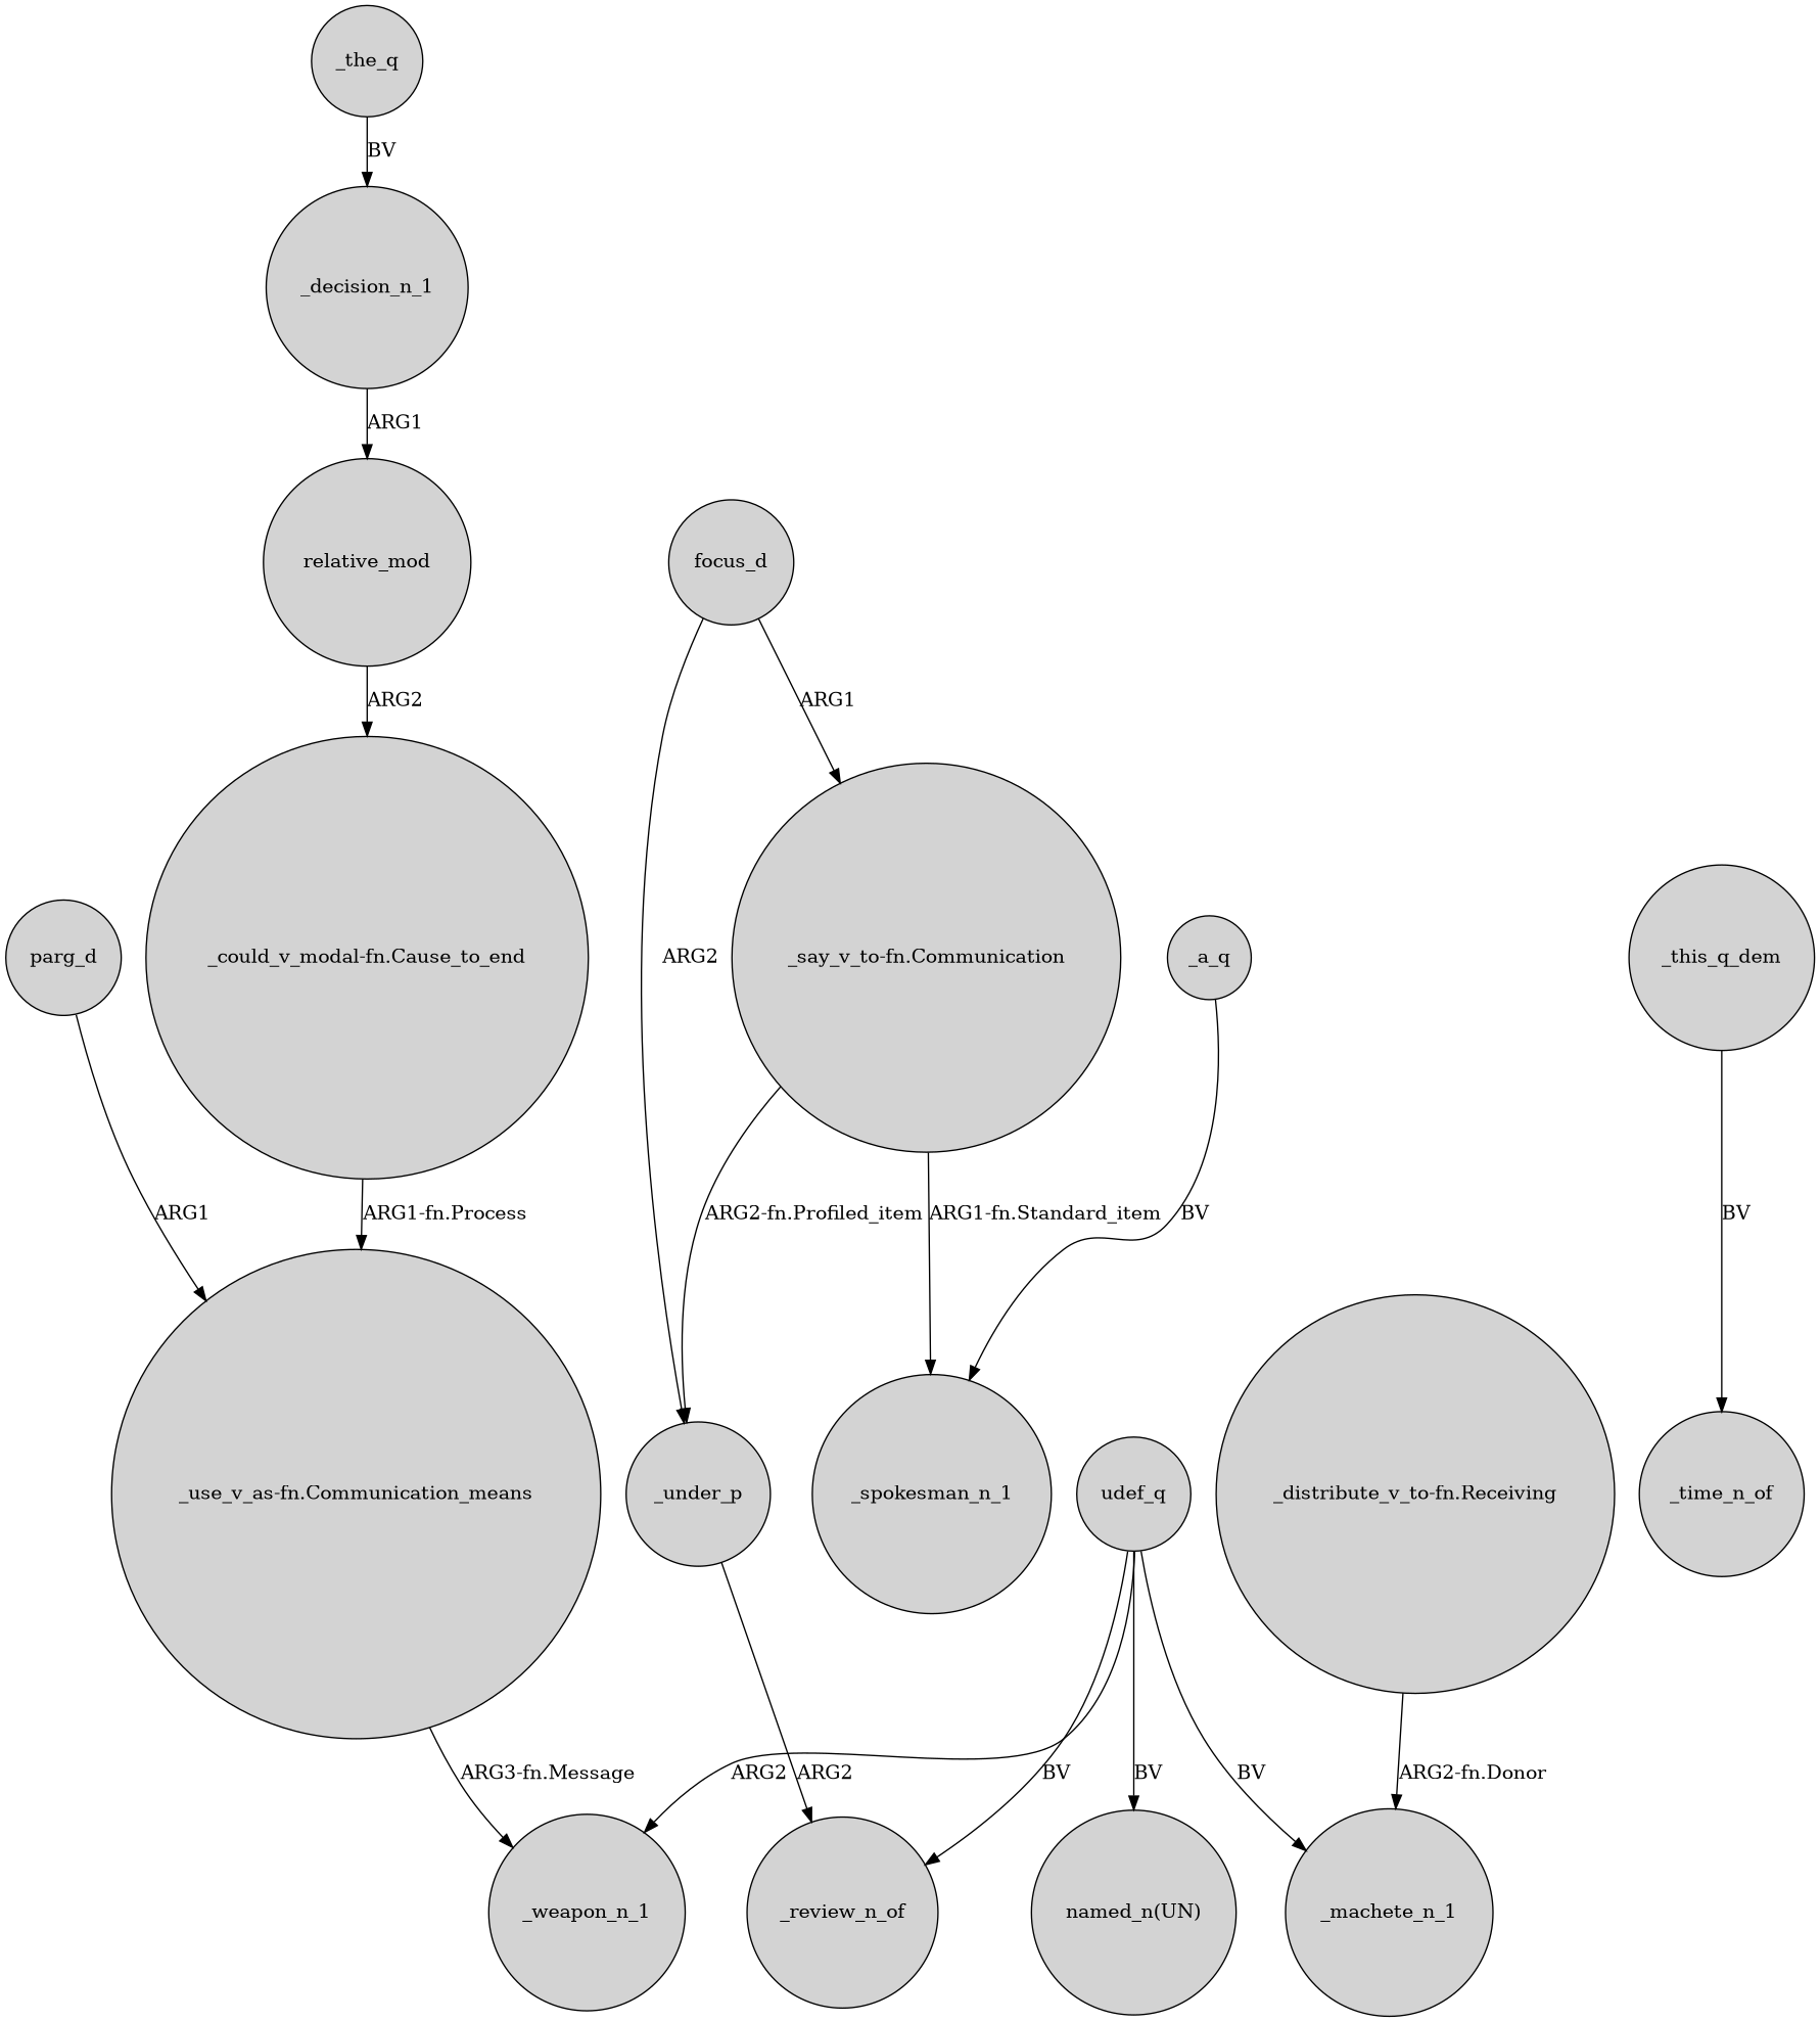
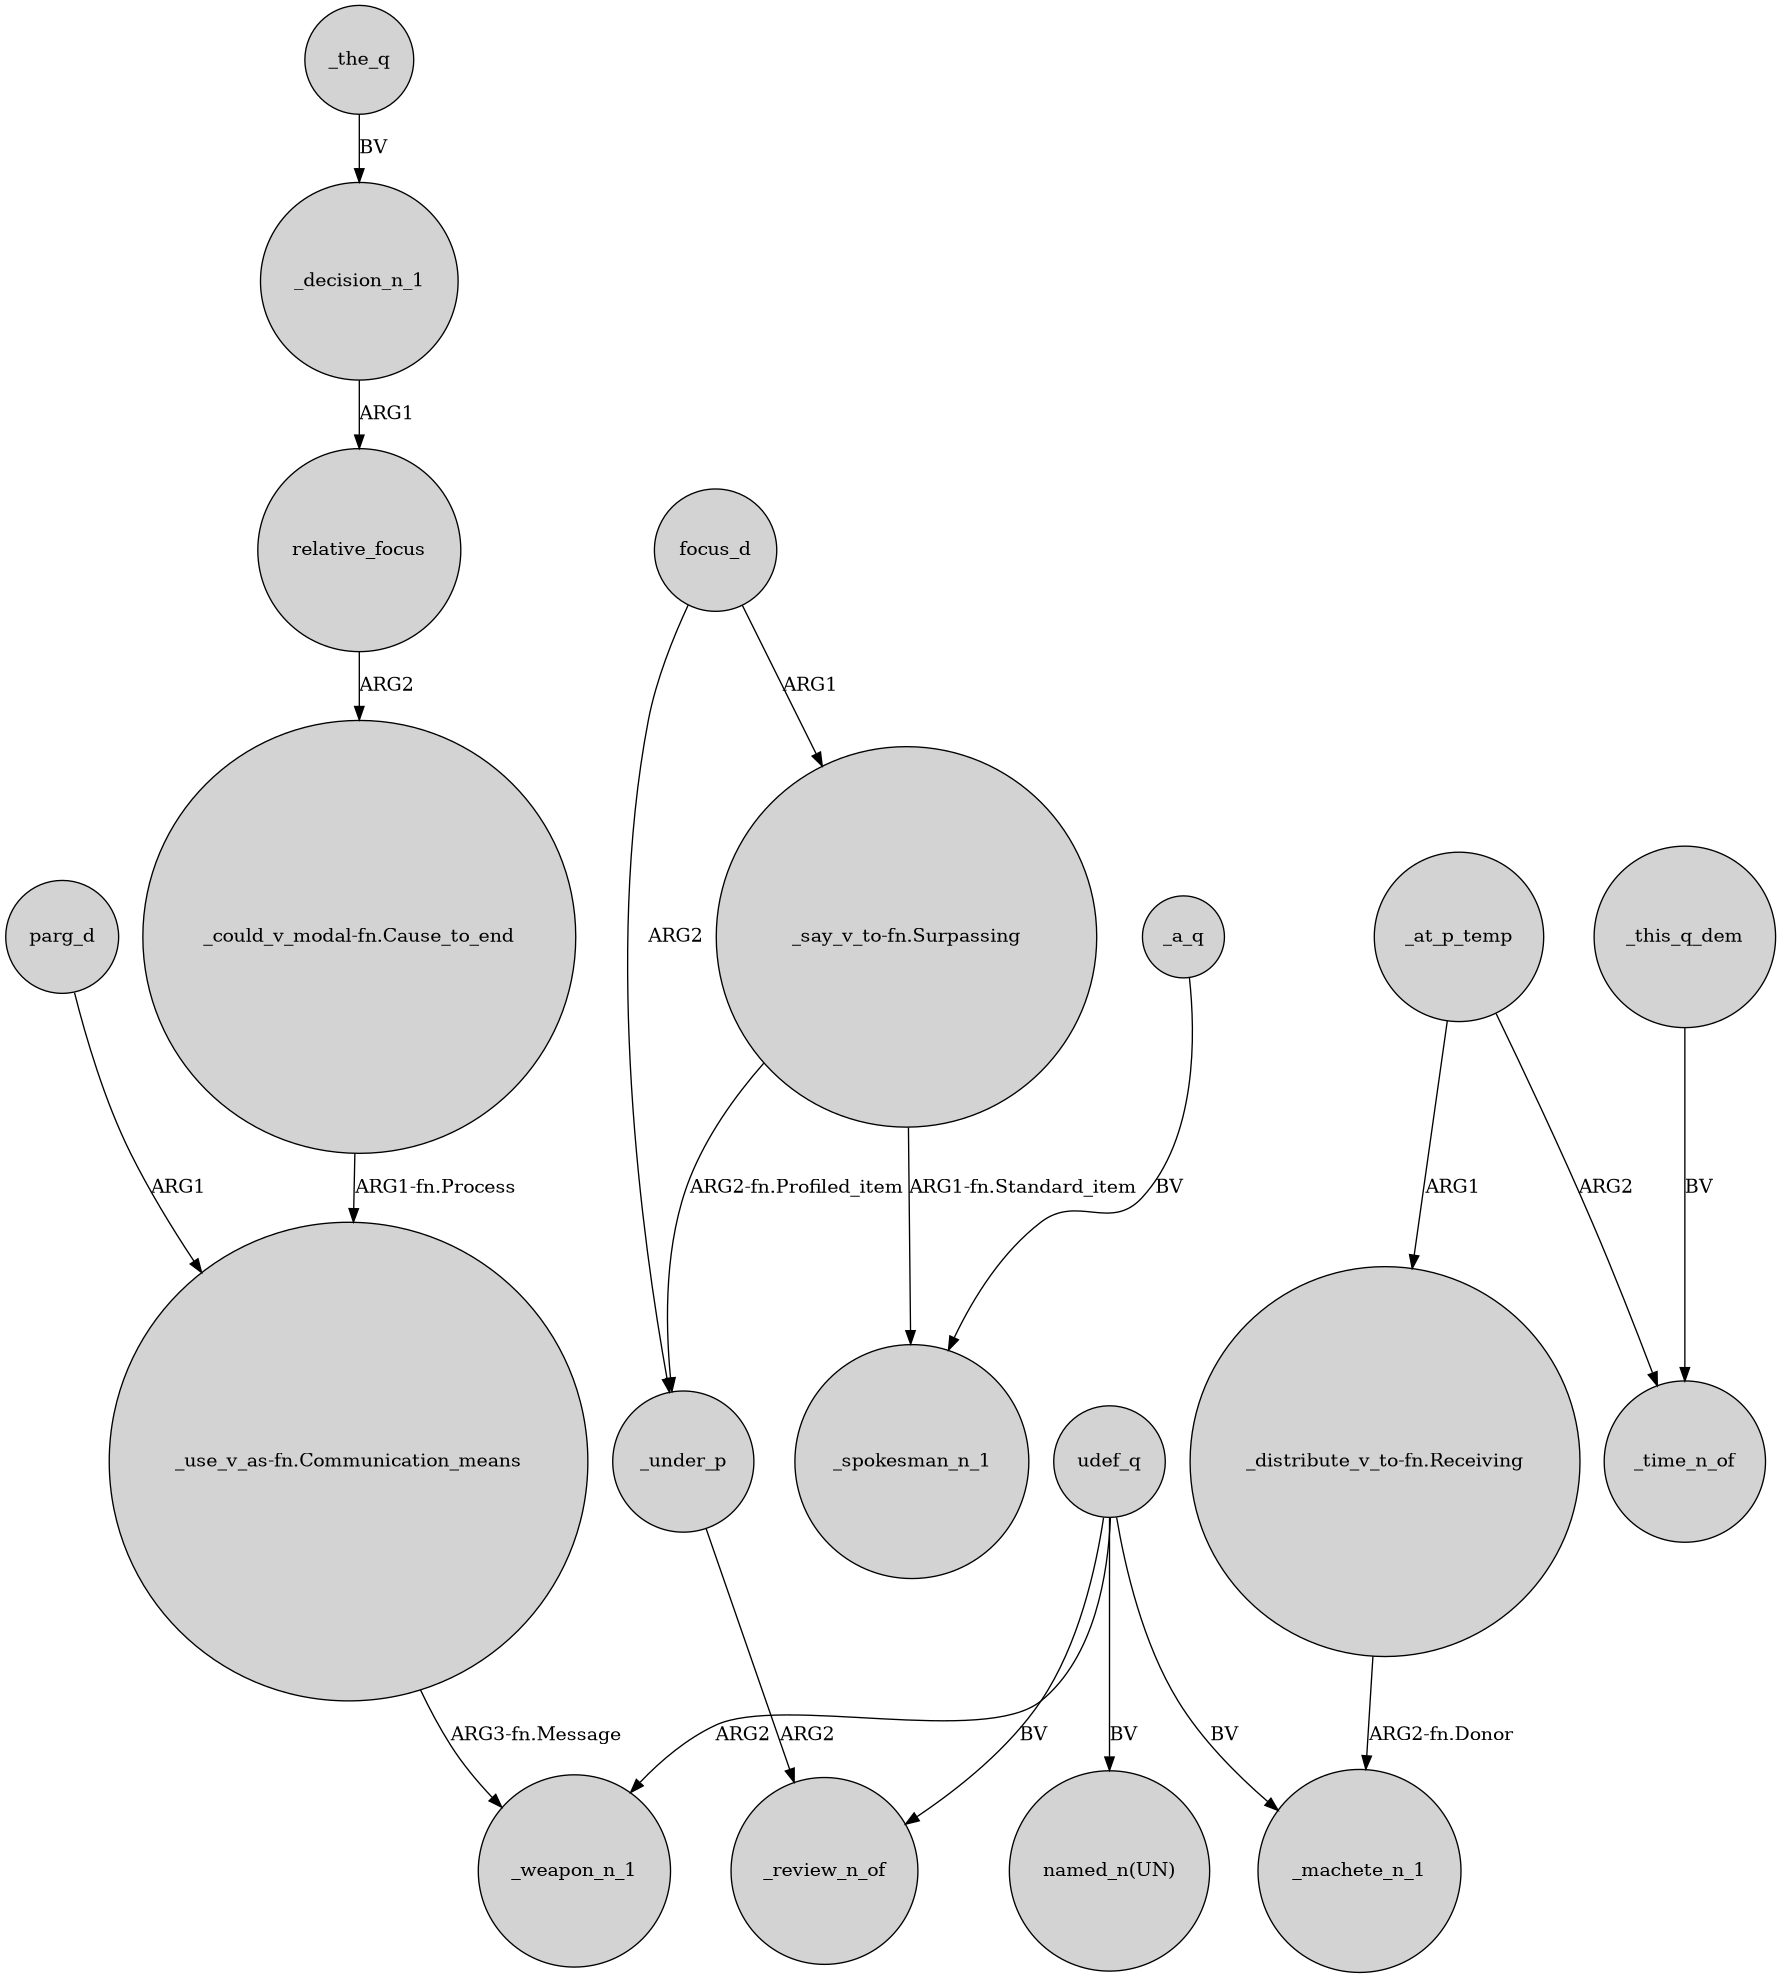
  digraph {
    node [shape=circle style=filled]
    udef_q
    _weapon_n_1
    _review_n_of
    "named_n(UN)"
    _machete_n_1
-   relative_mod
+   relative_mod [label=relative_focus]
    "_could_v_modal-fn.Cause_to_end"
    "_use_v_as-fn.Communication_means"
    _under_p
    _decision_n_1
    "_distribute_v_to-fn.Receiving"
    _this_q_dem
    _time_n_of
    parg_d
+   _at_p_temp
    focus_d
-   "_say_v_to-fn.Surpassing" [label="_say_v_to-fn.Communication"]
+   "_say_v_to-fn.Surpassing"
    _spokesman_n_1
    _the_q
    _a_q
    udef_q -> _weapon_n_1 [label=ARG2]
    udef_q -> _review_n_of [label=BV]
    udef_q -> "named_n(UN)" [label=BV]
    udef_q -> _machete_n_1 [label=BV]
    relative_mod -> "_could_v_modal-fn.Cause_to_end" [label=ARG2]
    "_could_v_modal-fn.Cause_to_end" -> "_use_v_as-fn.Communication_means" [label="ARG1-fn.Process"]
    "_use_v_as-fn.Communication_means" -> _weapon_n_1 [label="ARG3-fn.Message"]
    _under_p -> _review_n_of [label=ARG2]
    _decision_n_1 -> relative_mod [label=ARG1]
    "_distribute_v_to-fn.Receiving" -> _machete_n_1 [label="ARG2-fn.Donor"]
    _this_q_dem -> _time_n_of [label=BV]
    parg_d -> "_use_v_as-fn.Communication_means" [label=ARG1]
+   _at_p_temp -> "_distribute_v_to-fn.Receiving" [label=ARG1]
+   _at_p_temp -> _time_n_of [label=ARG2]
    focus_d -> _under_p [label=ARG2]
    focus_d -> "_say_v_to-fn.Surpassing" [label=ARG1]
    "_say_v_to-fn.Surpassing" -> _under_p [label="ARG2-fn.Profiled_item"]
    "_say_v_to-fn.Surpassing" -> _spokesman_n_1 [label="ARG1-fn.Standard_item"]
    _the_q -> _decision_n_1 [label=BV]
    _a_q -> _spokesman_n_1 [label=BV]
  }
